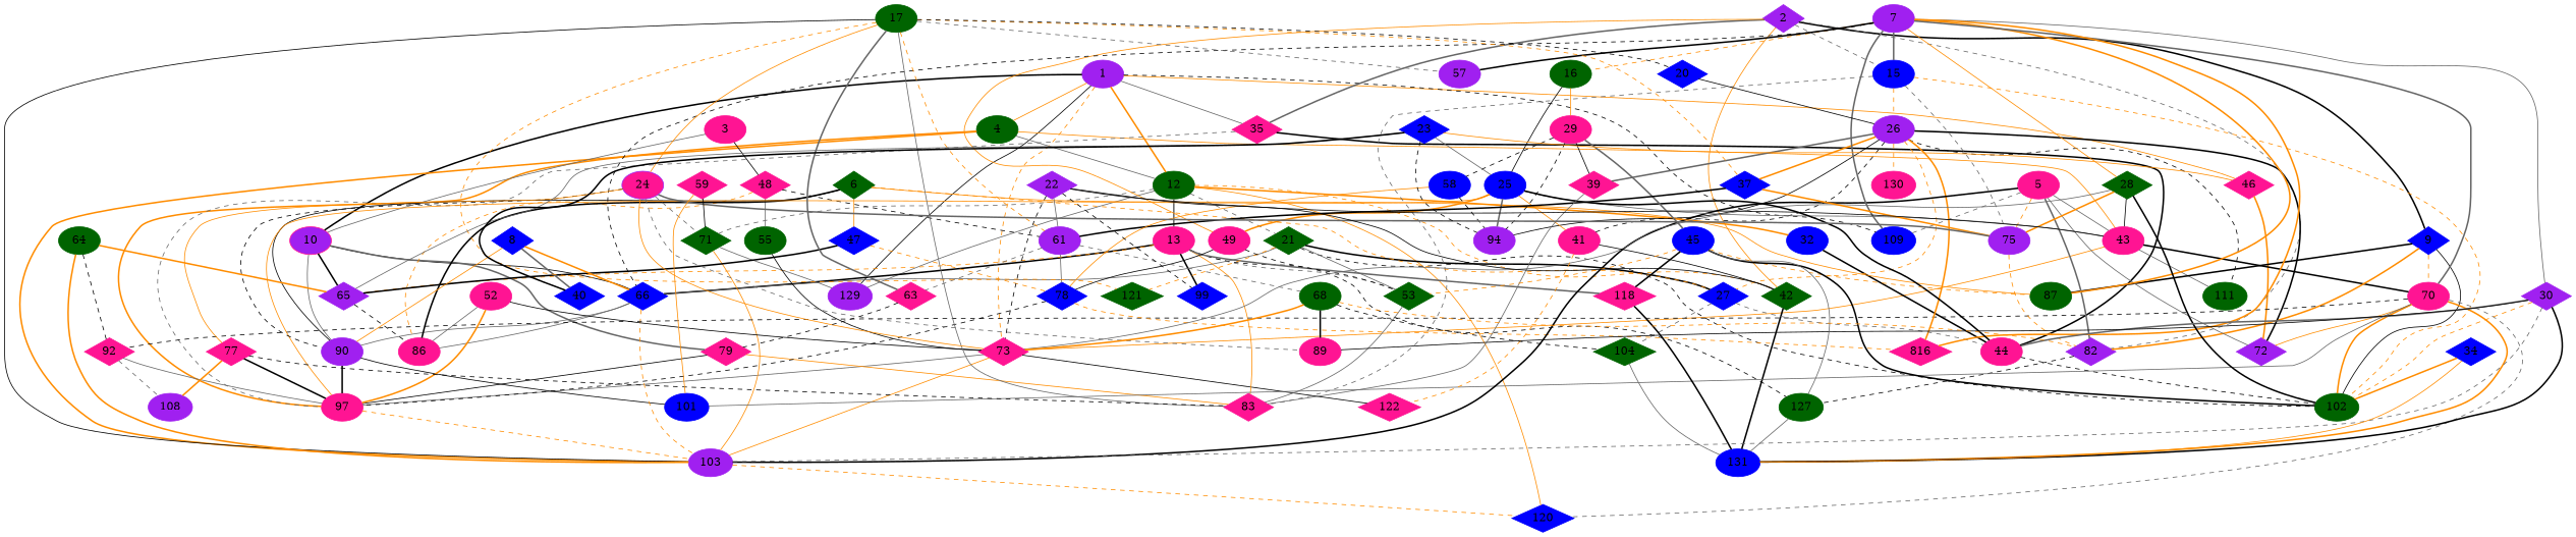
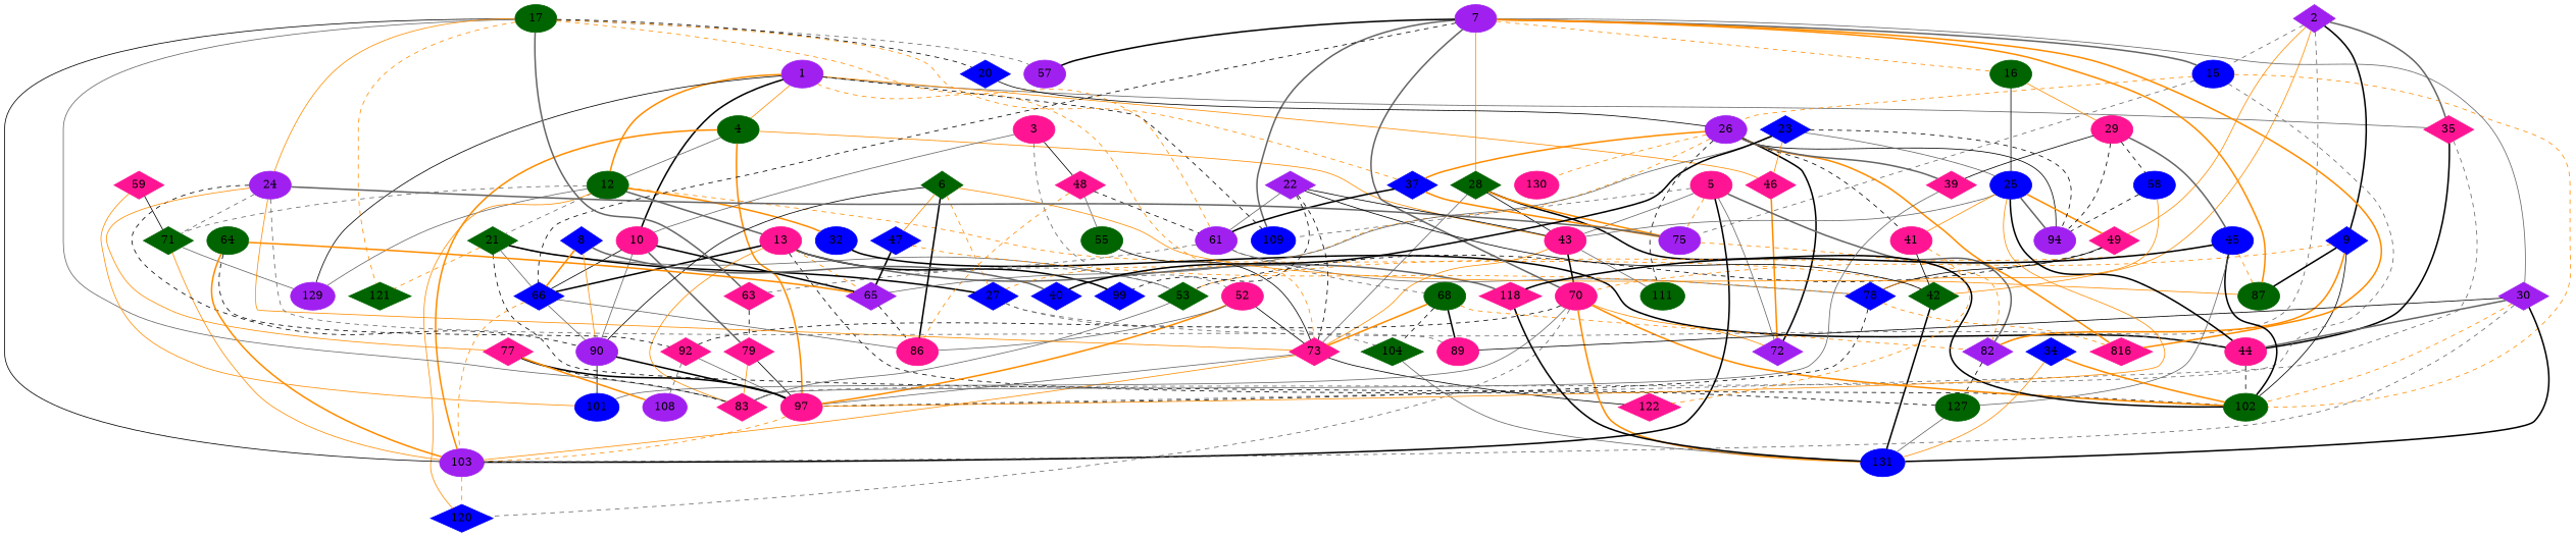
  graph {
    node [color=deeppink shape=ellipse style=filled]
    edge [color=darkorange style=solid]
    1 [color=purple super="+19"]
    4 [color=darkgreen super="+36"]
-   10 [super="+33" fillcolor=purple]
+   10 [super="+33"]
    12 [color=darkgreen super="+50"]
    35 [shape=diamond super="+128"]
    46 [shape=diamond]
    73 [shape=diamond super="+105"]
    109 [color=blue]
    129 [color=purple]
    43 [super="+106"]
    97 [super="+98"]
    103 [color=purple super="+134"]
    90 [color=purple super="+132"]
    66 [color=blue shape=diamond super="+74"]
    65 [color=purple shape=diamond super="+115"]
    79 [shape=diamond super="+93"]
    42 [color=darkgreen shape=diamond super="+100"]
    13 [super="+14"]
    21 [color=darkgreen shape=diamond super="+69"]
    32 [color=blue]
    71 [color=darkgreen shape=diamond super="+114"]
    120 [color=blue shape=diamond]
    44 [super="+84"]
    72 [color=purple shape=diamond]
    122 [shape=diamond]
    2 [color=purple shape=diamond super="+60"]
    9 [color=blue shape=diamond]
    15 [color=blue super="+56"]
-   49
+   49 [shape=diamond]
    82 [color=purple shape=diamond super="+126"]
    87 [color=darkgreen]
    70 [super="+80"]
    102 [color=darkgreen super="+112"]
    75 [color=purple super="+95"]
    83 [shape=diamond super="+119"]
    26 [color=purple super="+123"]
    131 [color=blue super="+133"]
    53 [color=darkgreen shape=diamond super="+110"]
    78 [color=blue shape=diamond super="+81"]
    127 [color=darkgreen]
    3
    48 [shape=diamond]
    52
    86
    61 [color=purple super="+88"]
    55 [color=darkgreen]
    111 [color=darkgreen]
    5 [super="+62"]
    6 [color=darkgreen shape=diamond super="+11"]
    27 [color=blue shape=diamond super="+107"]
    47 [color=blue shape=diamond]
    104 [color=darkgreen shape=diamond]
    101 [color=blue]
    7 [color=purple super="+18"]
    16 [color=darkgreen]
    28 [color=darkgreen shape=diamond super="+124"]
    30 [color=purple shape=diamond super="+67"]
    57 [color=purple]
    n59 [label=816 shape=diamond]
    25 [color=blue super="+51"]
    29 [super="+54"]
    89
    92 [shape=diamond]
    8 [color=blue shape=diamond]
    40 [color=blue shape=diamond]
    99 [color=blue shape=diamond]
    118 [shape=diamond]
    121 [color=darkgreen shape=diamond]
    37 [color=blue shape=diamond super="+91"]
    94 [color=purple super="+125"]
    41
    39 [shape=diamond]
    130
    45 [color=blue super="+85"]
    58 [color=blue]
    17 [color=darkgreen super="+76"]
    20 [color=blue shape=diamond]
-   24 [color=purple super="+38" fillcolor=deeppink]
+   24 [color=purple super="+38"]
    63 [shape=diamond]
    77 [shape=diamond super="+113"]
    68 [color=darkgreen super="+117"]
    22 [color=purple shape=diamond super="+96"]
    23 [color=blue shape=diamond super="+31"]
    108 [color=purple]
    34 [color=blue shape=diamond]
    59 [shape=diamond]
    64 [color=darkgreen]
    1 -- 4
    1 -- 10 [color=black style=bold]
    1 -- 12 [style=bold]
    1 -- 35 [color=gray40]
    1 -- 46
    1 -- 73 [style=dashed]
    1 -- 109 [color=black style=dashed]
    1 -- 129 [color=black]
    4 -- 12 [color=gray40]
    4 -- 43
    4 -- 97 [style=bold]
    4 -- 103 [style=bold]
    10 -- 90 [color=gray40]
    10 -- 66 [color=black]
    10 -- 65 [color=black style=bold]
    10 -- 79 [color=gray40 style=bold]
    12 -- 129 [color=gray40]
    12 -- 42 [style=dashed]
    12 -- 13 [color=gray40 style=bold]
    12 -- 21 [color=gray40 style=dashed]
    12 -- 32 [style=bold]
    12 -- 71 [color=gray40 style=dashed]
    12 -- 120
    35 -- 97 [color=gray40 style=dashed]
    35 -- 44 [color=black style=bold]
    46 -- 72 [style=bold]
    73 -- 97 [color=gray40]
    73 -- 103
    73 -- 122 [color=black]
    43 -- 73
    43 -- 70 [color=black style=bold]
    43 -- 111 [color=gray40]
    97 -- 103 [style=dashed]
    103 -- 120 [style=dashed]
    90 -- 97 [color=black style=bold]
    90 -- 101 [color=black]
    66 -- 103 [style=dashed]
    66 -- 90 [color=gray40]
    66 -- 86 [color=gray40]
    65 -- 86 [color=black style=dashed]
    79 -- 97 [color=black]
    79 -- 83
    42 -- 131 [color=black style=bold weight=2]
    13 -- 66 [color=black style=bold]
    13 -- 65 [style=dashed]
    13 -- 83
    13 -- 53 [color=gray40 style=dashed]
    13 -- 127 [color=black style=dashed]
    13 -- 99 [color=black style=bold]
    13 -- 118 [color=gray40 style=bold]
    21 -- 66 [color=gray40]
    21 -- 102 [color=black style=dashed]
    21 -- 53 [color=gray40]
    21 -- 27 [color=black style=bold]
    21 -- 121 [style=dashed]
    32 -- 44 [color=black style=bold]
    71 -- 129 [color=gray40]
    71 -- 103
    44 -- 102 [color=black style=dashed]
    2 -- 35 [color=gray40 style=bold]
    2 -- 42
    2 -- 9 [color=black style=bold]
    2 -- 15 [color=gray40 style=dashed]
    2 -- 49
    2 -- 82 [color=gray40 style=dashed]
    9 -- 82 [style=bold]
    9 -- 87 [color=black style=bold]
    9 -- 70 [style=dashed]
    9 -- 102 [color=black]
    15 -- 102 [style=dashed]
    15 -- 75 [color=gray40 style=dashed]
    15 -- 83 [color=gray40 style=dashed]
    15 -- 26 [style=dashed weight=2]
    49 -- 53 [color=black style=dashed]
    49 -- 78 [color=black]
    82 -- 127 [color=black style=dashed]
    70 -- 120 [color=gray40 style=dashed]
    70 -- 72
    70 -- 102 [style=bold]
    70 -- 131 [style=bold]
    70 -- 101 [color=gray40]
    70 -- 92 [color=black style=dashed]
    75 -- 82 [style=dashed]
    26 -- 72 [color=black style=bold]
    26 -- 111 [color=black style=dashed]
    26 -- 27 [style=dashed]
    26 -- n59 [style=bold]
    26 -- 37 [style=bold]
    26 -- 94 [color=black]
    26 -- 41 [color=black style=dashed]
    26 -- 39 [color=gray40 style=bold]
    26 -- 130 [style=dashed weight=2]
    53 -- 83 [color=gray40]
    78 -- 97 [color=black style=dashed]
    78 -- n59 [style=dashed]
    127 -- 131 [color=gray40]
    3 -- 10 [color=gray40]
    3 -- 48 [color=black]
+   3 -- 52 [color=gray40 style=dashed]
    48 -- 86 [style=dashed]
    48 -- 61 [color=black style=dashed]
    48 -- 55 [color=gray40]
    52 -- 73 [color=black]
    52 -- 97 [style=bold]
    52 -- 86 [color=gray40]
    61 -- 78 [color=gray40]
    61 -- 63 [color=gray40 style=dashed]
    61 -- 68 [color=gray40 style=dashed]
    55 -- 73 [color=black]
    5 -- 109 [color=gray40 style=dashed]
    5 -- 43 [color=gray40]
    5 -- 103 [color=black style=bold]
    5 -- 72 [color=gray40]
    5 -- 82 [color=gray40 style=bold]
    5 -- 75 [style=dashed]
    6 -- 90 [color=black]
    6 -- 87
    6 -- 86 [color=black style=bold]
    6 -- 27 [style=dashed]
    6 -- 47
    27 -- 44 [color=gray40 style=dashed]
    27 -- 104 [color=gray40 style=dashed]
    47 -- 65 [color=black style=bold]
    47 -- 78 [style=dashed]
    104 -- 131 [color=gray40]
    7 -- 109 [color=gray40 style=bold]
    7 -- 66 [color=black style=dashed weight=2]
    7 -- 15 [color=gray40 style=bold]
    7 -- 87 [style=bold]
    7 -- 70 [color=gray40 style=bold]
    7 -- 16 [style=dashed]
    7 -- 28
    7 -- 30 [color=gray40]
    7 -- 57 [color=black style=bold]
    7 -- n59 [style=bold]
    16 -- 25 [color=black]
    16 -- 29
    28 -- 73 [color=gray40]
    28 -- 43 [color=black]
    28 -- 102 [color=black style=bold]
    28 -- 75 [style=bold]
    30 -- 103 [color=gray40 style=dashed]
    30 -- 44 [color=gray40 style=bold]
    30 -- 102 [style=dashed]
    30 -- 131 [color=black style=bold]
    30 -- 89 [color=black]
    25 -- 43 [color=gray40]
    25 -- 97
    25 -- 44 [color=black style=bold]
    25 -- 49 [style=bold]
    25 -- 94 [color=gray40 style=bold]
    25 -- 41
    29 -- 94 [color=black style=dashed]
    29 -- 39 [color=black]
    29 -- 45 [color=gray40 style=bold]
    29 -- 58 [color=black style=dashed]
    92 -- 97 [color=gray40]
    92 -- 108 [color=gray40 style=dashed]
    8 -- 90
    8 -- 66 [style=bold]
    8 -- 40 [color=gray40 style=bold]
    118 -- 131 [color=black style=bold]
    37 -- 75 [style=bold]
    37 -- 61 [color=black style=bold]
    41 -- 42 [color=black]
    41 -- 122 [style=dashed]
    39 -- 83 [color=gray40]
    45 -- 87 [style=dashed]
    45 -- 102 [color=black style=bold]
    45 -- 53 [style=dashed]
    45 -- 127 [color=gray40]
    45 -- 118 [color=black style=bold]
    58 -- 78
    58 -- 94 [color=black style=dashed]
    17 -- 103 [color=black]
    17 -- 83 [color=gray40]
    17 -- 61 [style=dashed]
    17 -- 57 [color=gray40 style=dashed]
    17 -- 121 [style=dashed]
    17 -- 37 [style=dashed]
    17 -- 20 [color=black style=dashed]
    17 -- 24
    17 -- 63 [color=gray40 style=bold]
    20 -- 26 [color=black]
    24 -- 73
    24 -- 90 [color=black style=dashed]
    24 -- 71 [color=gray40 style=dashed]
    24 -- 75 [color=gray40 style=bold]
    24 -- 89 [color=gray40 style=dashed]
    24 -- 77
    63 -- 79 [color=black style=dashed]
    77 -- 97 [color=black style=bold]
    77 -- 83 [color=black style=dashed]
    77 -- 108 [style=bold]
    68 -- 73 [style=bold]
    68 -- 82 [style=dashed]
    68 -- 104 [color=black style=dashed]
    68 -- 89 [color=black style=bold]
    22 -- 73 [color=black style=dashed]
    22 -- 43 [color=black]
    22 -- 42 [color=black]
    22 -- 61 [color=gray40]
    22 -- 99 [color=black style=dashed]
    23 -- 46
    23 -- 65 [color=gray40]
    23 -- 25 [color=gray40]
    23 -- 40 [color=black style=bold]
    23 -- 94 [color=black style=dashed]
    34 -- 102 [style=bold]
    34 -- 131
    59 -- 71 [color=black]
    59 -- 101
    64 -- 103 [style=bold]
    64 -- 65 [style=bold]
    64 -- 92 [color=black style=dashed]
  }
